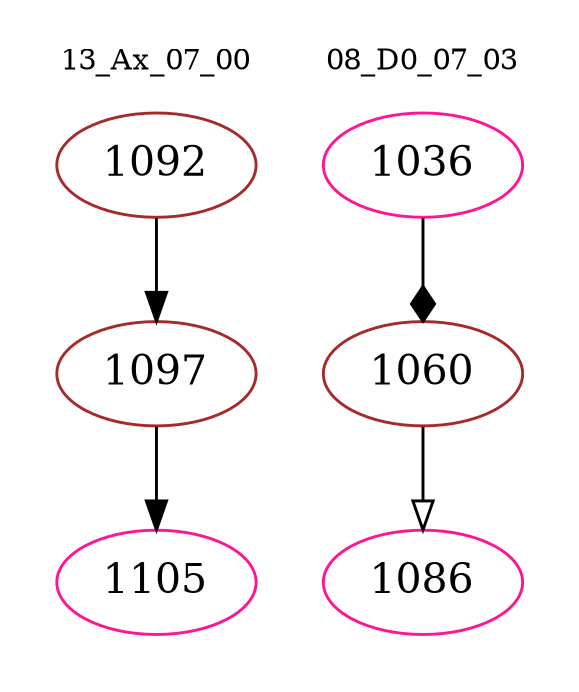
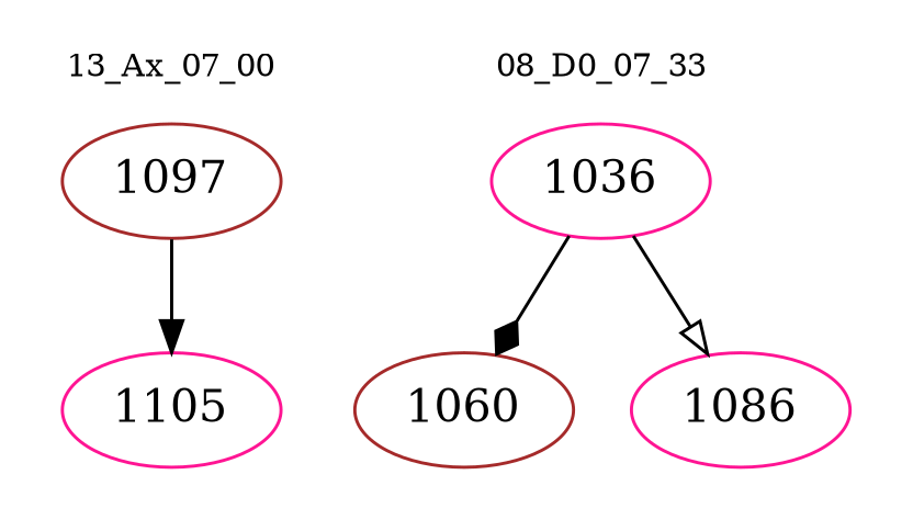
  digraph {
    fontname="DejaVu Serif"
    node [color=brown fontname="DejaVu Serif"]
    edge [arrowhead=normal color=black fontname="DejaVu Serif"]
-   n1 [label=1092]
    n2 [label=1097]
    n3 [color=deeppink label=1105]
    n4 [color=deeppink label=1036]
    n5 [label=1060]
    n6 [color=deeppink label=1086]
    subgraph cluster_1 {
      color=white
      fontsize=10
      label="13_Ax_07_00"
-     n1
      n2
      n3
    }
    subgraph cluster_2 {
      color=white
      fontsize=10
-     label="08_D0_07_03"
+     label="08_D0_07_33"
      n4
      n5
      n6
    }
-   n1 -> n2
    n2 -> n3
    n4 -> n5 [arrowhead=diamond]
-   n5 -> n6 [arrowhead=onormal]
+   n4 -> n6 [arrowhead=onormal]
  }
